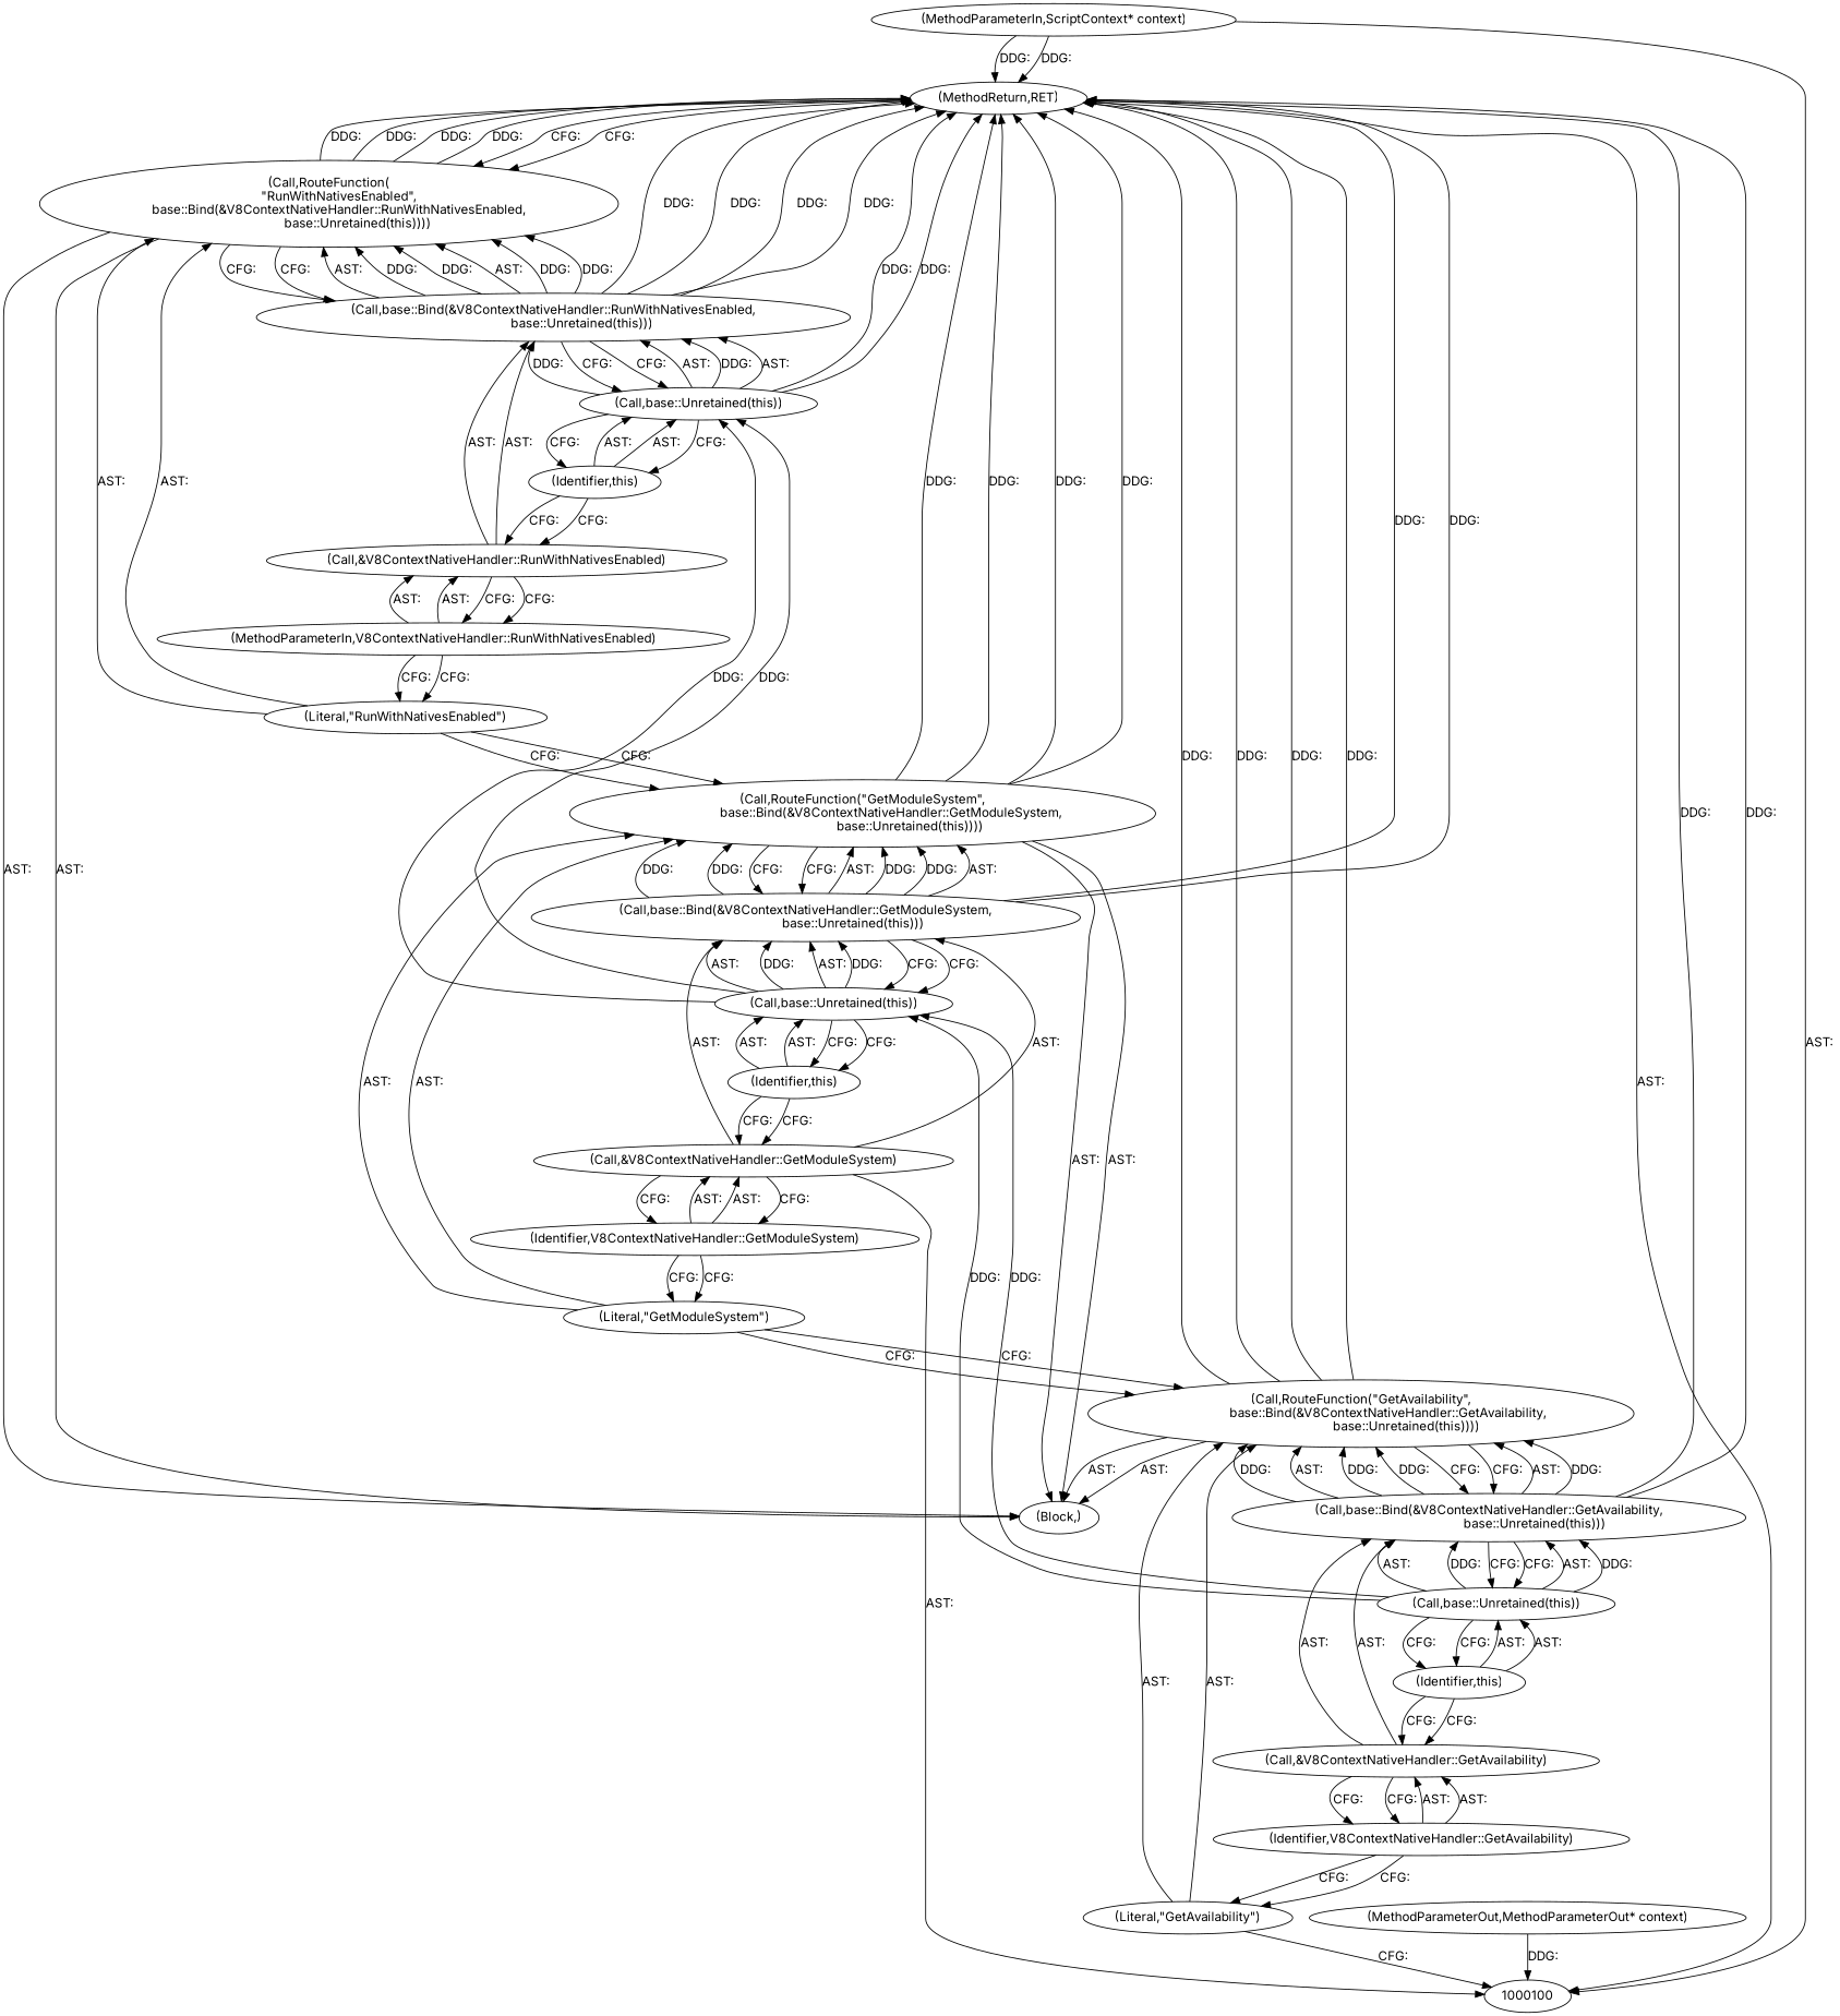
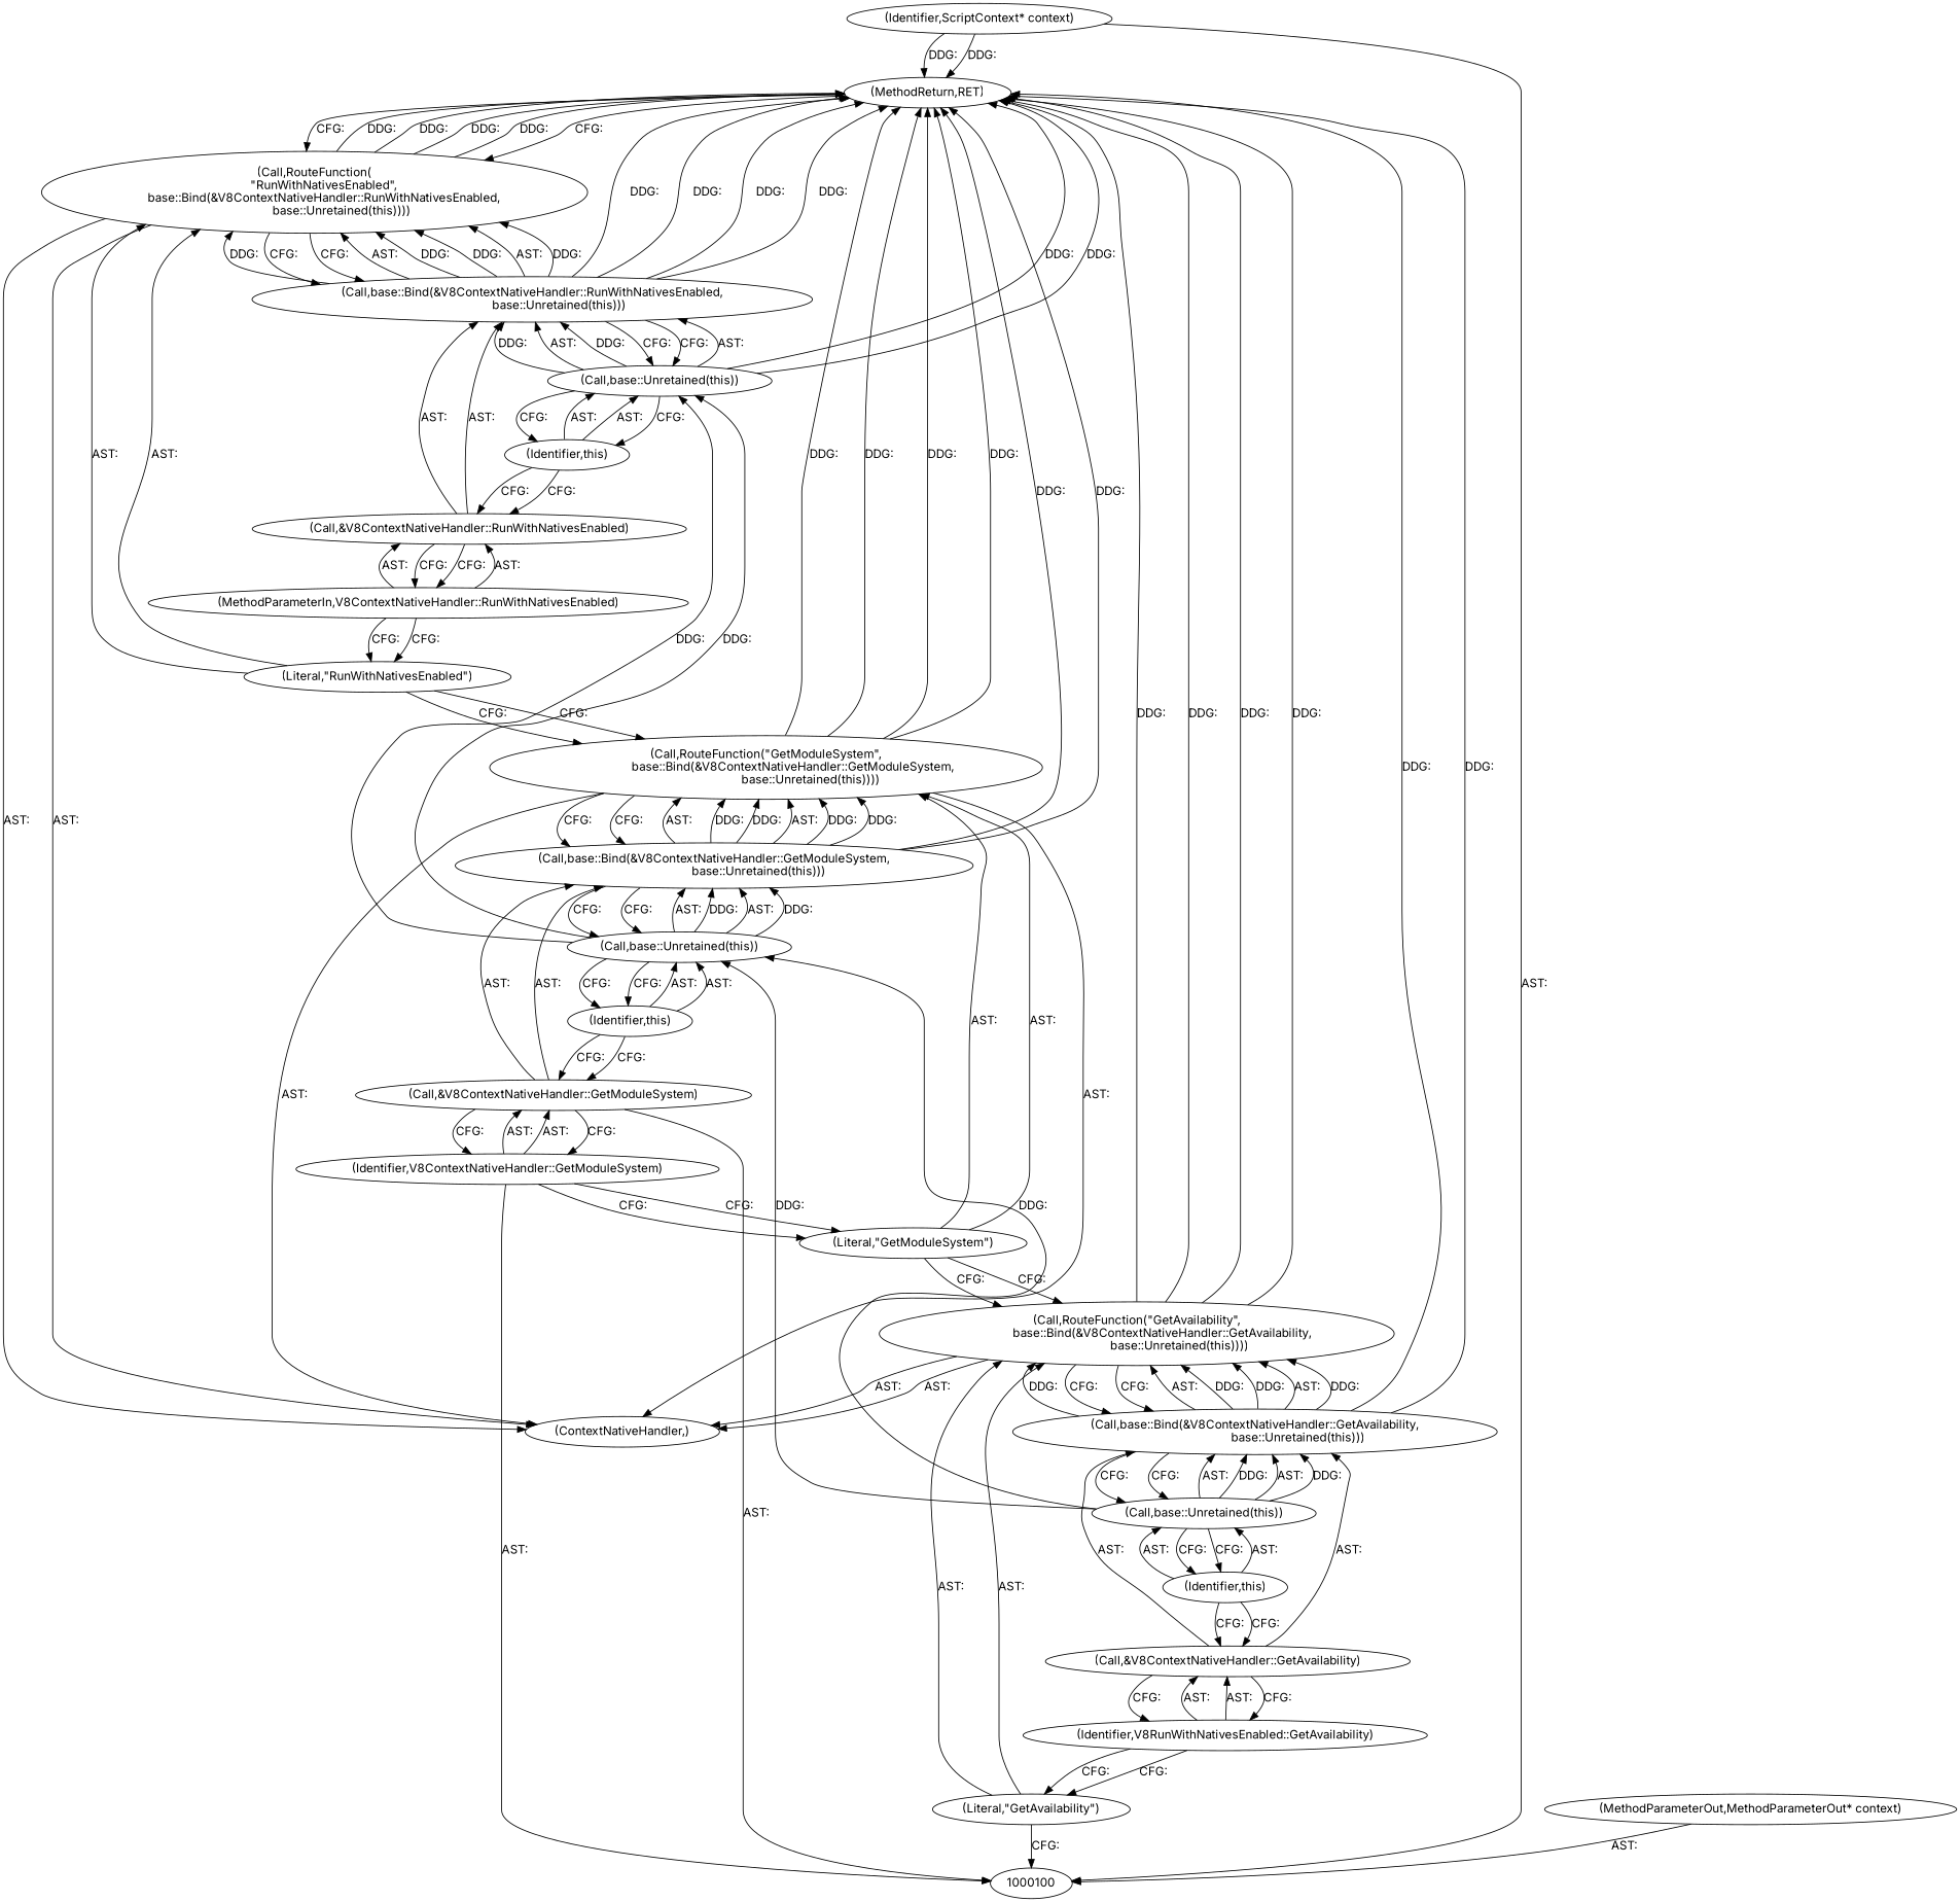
  digraph {
    fontname=Inter
    node [fontname=Inter]
    edge [fontname=Inter]
    n1 [label="(MethodReturn,RET)"]
    n2 [label="(Call,RouteFunction(\n      \"RunWithNativesEnabled\",\n      base::Bind(&V8ContextNativeHandler::RunWithNativesEnabled,\n                 base::Unretained(this))))"]
    1000100
    n4 [label="(Call,base::Bind(&V8ContextNativeHandler::RunWithNativesEnabled,\n                 base::Unretained(this)))"]
-   n5 [label="(Block,)"]
-   n6 [label="(MethodParameterIn,ScriptContext* context)"]
+   n5 [label="(ContextNativeHandler,)"]
+   n6 [label="(Identifier,ScriptContext* context)"]
    n7 [label="(MethodParameterOut,MethodParameterOut* context)"]
    n8 [label="(Literal,\"RunWithNativesEnabled\")"]
    n9 [label="(Call,RouteFunction(\"GetModuleSystem\",\n                 base::Bind(&V8ContextNativeHandler::GetModuleSystem,\n                            base::Unretained(this))))"]
    n10 [label="(Call,base::Bind(&V8ContextNativeHandler::GetModuleSystem,\n                            base::Unretained(this)))"]
    n11 [label="(Call,&V8ContextNativeHandler::RunWithNativesEnabled)"]
    n12 [label="(MethodParameterIn,V8ContextNativeHandler::RunWithNativesEnabled)"]
    n13 [label="(Call,base::Unretained(this))"]
    n14 [label="(Identifier,this)"]
    n15 [label="(Literal,\"GetAvailability\")"]
    n16 [label="(Call,RouteFunction(\"GetAvailability\",\n                base::Bind(&V8ContextNativeHandler::GetAvailability,\n                           base::Unretained(this))))"]
    n17 [label="(Call,base::Bind(&V8ContextNativeHandler::GetAvailability,\n                           base::Unretained(this)))"]
    n18 [label="(Call,base::Unretained(this))"]
    n19 [label="(Identifier,this)"]
    n20 [label="(Call,base::Unretained(this))"]
    n21 [label="(Call,&V8ContextNativeHandler::GetAvailability)"]
-   n22 [label="(Identifier,V8ContextNativeHandler::GetAvailability)"]
+   n22 [label="(Identifier,V8RunWithNativesEnabled::GetAvailability)"]
    n23 [label="(Identifier,this)"]
    n24 [label="(Literal,\"GetModuleSystem\")"]
    n25 [label="(Call,&V8ContextNativeHandler::GetModuleSystem)"]
    n26 [label="(Identifier,V8ContextNativeHandler::GetModuleSystem)"]
    n1 -> n2 [label="CFG: "]
    n1 -> n2 [label="CFG: "]
-   n1 -> 1000100 [label="AST: "]
+   n26 -> 1000100 [label="AST: "]
    n2 -> n1 [label="DDG: "]
    n2 -> n1 [label="DDG: "]
    n2 -> n1 [label="DDG: "]
    n2 -> n1 [label="DDG: "]
    n2 -> n4 [label="CFG: "]
    n2 -> n4 [label="CFG: "]
    n2 -> n5 [label="AST: "]
    n2 -> n5 [label="AST: "]
    n4 -> n1 [label="DDG: "]
    n4 -> n1 [label="DDG: "]
    n4 -> n1 [label="DDG: "]
    n4 -> n1 [label="DDG: "]
    n4 -> n2 [label="AST: "]
    n4 -> n2 [label="DDG: "]
    n4 -> n2 [label="DDG: "]
    n4 -> n2 [label="AST: "]
    n4 -> n2 [label="DDG: "]
    n4 -> n2 [label="DDG: "]
    n4 -> n13 [label="CFG: "]
    n4 -> n13 [label="CFG: "]
    n6 -> n1 [label="DDG: "]
    n6 -> n1 [label="DDG: "]
    n6 -> 1000100 [label="AST: "]
-   n7 -> 1000100 [label="DDG: "]
+   n7 -> 1000100 [label="AST: "]
    n8 -> n2 [label="AST: "]
    n8 -> n2 [label="AST: "]
    n8 -> n9 [label="CFG: "]
    n8 -> n9 [label="CFG: "]
    n9 -> n1 [label="DDG: "]
    n9 -> n1 [label="DDG: "]
    n9 -> n1 [label="DDG: "]
    n9 -> n1 [label="DDG: "]
    n9 -> n5 [label="AST: "]
    n9 -> n5 [label="AST: "]
    n9 -> n10 [label="CFG: "]
    n9 -> n10 [label="CFG: "]
    n10 -> n1 [label="DDG: "]
    n10 -> n1 [label="DDG: "]
    n10 -> n9 [label="AST: "]
    n10 -> n9 [label="DDG: "]
    n10 -> n9 [label="DDG: "]
    n10 -> n9 [label="AST: "]
    n10 -> n9 [label="DDG: "]
    n10 -> n9 [label="DDG: "]
    n10 -> n20 [label="CFG: "]
    n10 -> n20 [label="CFG: "]
    n11 -> n4 [label="AST: "]
    n11 -> n4 [label="AST: "]
    n11 -> n12 [label="CFG: "]
    n11 -> n12 [label="CFG: "]
    n12 -> n8 [label="CFG: "]
    n12 -> n8 [label="CFG: "]
    n12 -> n11 [label="AST: "]
    n12 -> n11 [label="AST: "]
    n13 -> n1 [label="DDG: "]
    n13 -> n1 [label="DDG: "]
    n13 -> n4 [label="AST: "]
    n13 -> n4 [label="DDG: "]
    n13 -> n4 [label="AST: "]
    n13 -> n4 [label="DDG: "]
    n13 -> n14 [label="CFG: "]
    n13 -> n14 [label="CFG: "]
    n14 -> n11 [label="CFG: "]
    n14 -> n11 [label="CFG: "]
    n14 -> n13 [label="AST: "]
    n14 -> n13 [label="AST: "]
    n15 -> 1000100 [label="CFG: "]
    n15 -> n16 [label="AST: "]
    n15 -> n16 [label="AST: "]
    n16 -> n1 [label="DDG: "]
    n16 -> n1 [label="DDG: "]
    n16 -> n1 [label="DDG: "]
    n16 -> n1 [label="DDG: "]
    n16 -> n5 [label="AST: "]
    n16 -> n5 [label="AST: "]
    n16 -> n17 [label="CFG: "]
    n16 -> n17 [label="CFG: "]
    n17 -> n1 [label="DDG: "]
    n17 -> n1 [label="DDG: "]
    n17 -> n16 [label="AST: "]
    n17 -> n16 [label="DDG: "]
    n17 -> n16 [label="DDG: "]
    n17 -> n16 [label="AST: "]
    n17 -> n16 [label="DDG: "]
    n17 -> n16 [label="DDG: "]
    n17 -> n18 [label="CFG: "]
    n17 -> n18 [label="CFG: "]
    n18 -> n17 [label="AST: "]
    n18 -> n17 [label="DDG: "]
    n18 -> n17 [label="AST: "]
    n18 -> n17 [label="DDG: "]
    n18 -> n19 [label="CFG: "]
    n18 -> n19 [label="CFG: "]
    n18 -> n20 [label="DDG: "]
    n18 -> n20 [label="DDG: "]
    n19 -> n18 [label="AST: "]
    n19 -> n18 [label="AST: "]
    n19 -> n21 [label="CFG: "]
    n19 -> n21 [label="CFG: "]
    n20 -> n10 [label="AST: "]
    n20 -> n10 [label="DDG: "]
    n20 -> n10 [label="AST: "]
    n20 -> n10 [label="DDG: "]
    n20 -> n13 [label="DDG: "]
    n20 -> n13 [label="DDG: "]
    n20 -> n23 [label="CFG: "]
    n20 -> n23 [label="CFG: "]
    n21 -> n17 [label="AST: "]
    n21 -> n17 [label="AST: "]
    n21 -> n22 [label="CFG: "]
    n21 -> n22 [label="CFG: "]
    n22 -> n15 [label="CFG: "]
    n22 -> n15 [label="CFG: "]
    n22 -> n21 [label="AST: "]
    n22 -> n21 [label="AST: "]
    n23 -> n20 [label="AST: "]
    n23 -> n20 [label="AST: "]
    n23 -> n25 [label="CFG: "]
    n23 -> n25 [label="CFG: "]
    n24 -> n9 [label="AST: "]
    n24 -> n9 [label="AST: "]
    n24 -> n16 [label="CFG: "]
    n24 -> n16 [label="CFG: "]
    n25 -> 1000100 [label="AST: "]
    n25 -> n10 [label="AST: "]
    n25 -> n10 [label="AST: "]
    n25 -> n26 [label="CFG: "]
    n25 -> n26 [label="CFG: "]
    n26 -> n24 [label="CFG: "]
    n26 -> n24 [label="CFG: "]
    n26 -> n25 [label="AST: "]
    n26 -> n25 [label="AST: "]
  }
